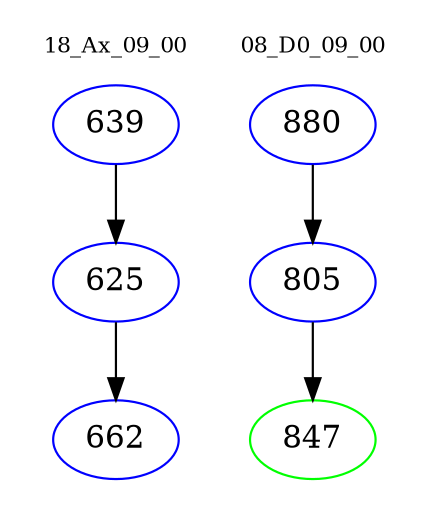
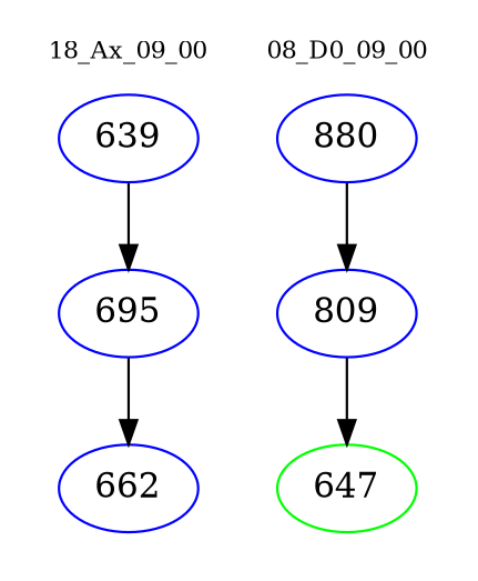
  digraph {
    node [color=blue]
    edge [color=black]
    n1 [label=639]
-   n2 [label=625]
+   n2 [label=695]
    n3 [label=662]
    n4 [label=880]
-   n5 [label=805]
-   n6 [color=green label=847]
+   n5 [label=809]
+   n6 [color=green label=647]
    subgraph cluster_1 {
      color=white
      fontsize=10
      label="18_Ax_09_00"
      n1
      n2
      n3
    }
    subgraph cluster_2 {
      color=white
      fontsize=10
      label="08_D0_09_00"
      n4
      n5
      n6
    }
    n1 -> n2
    n2 -> n3
    n4 -> n5
    n5 -> n6
  }
